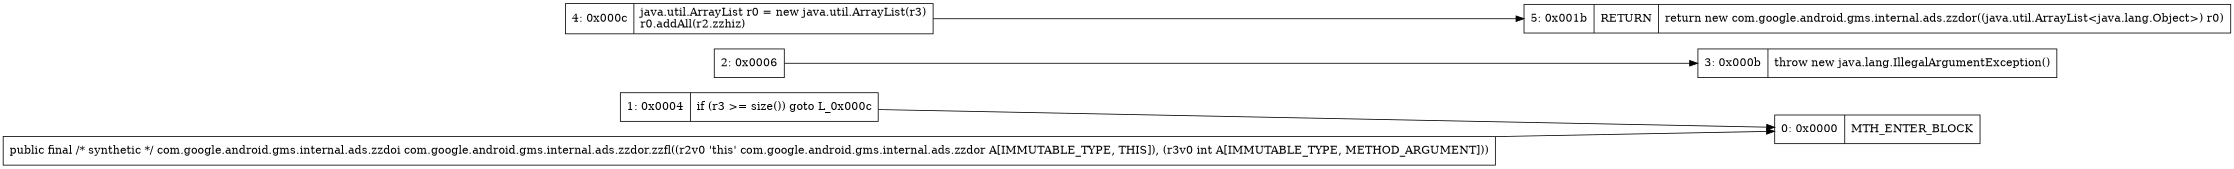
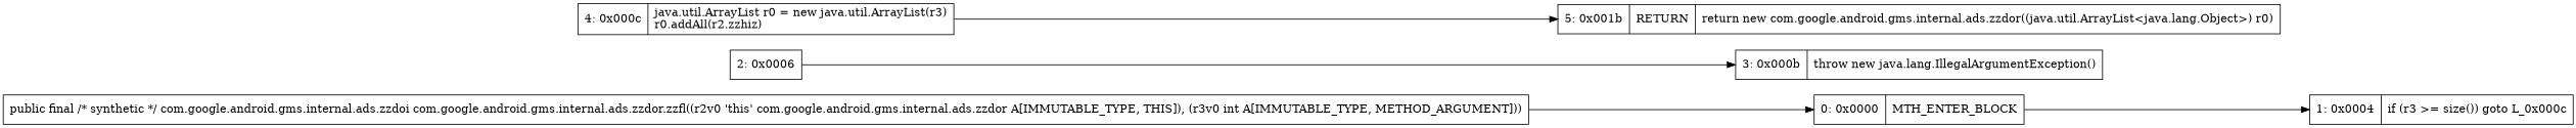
  digraph {
    rankdir=LR
    node [shape=record]
    n1 [label="{0\:\ 0x0000|MTH_ENTER_BLOCK\l}"]
    n2 [label="{1\:\ 0x0004|if (r3 \>= size()) goto L_0x000c\l}"]
    n3 [label="{2\:\ 0x0006}"]
    n4 [label="{3\:\ 0x000b|throw new java.lang.IllegalArgumentException()\l}"]
    n5 [label="{4\:\ 0x000c|java.util.ArrayList r0 = new java.util.ArrayList(r3)\lr0.addAll(r2.zzhiz)\l}"]
    n6 [label="{5\:\ 0x001b|RETURN\l|return new com.google.android.gms.internal.ads.zzdor((java.util.ArrayList\<java.lang.Object\>) r0)\l}"]
    n7 [label="{public final \/* synthetic *\/ com.google.android.gms.internal.ads.zzdoi com.google.android.gms.internal.ads.zzdor.zzfl((r2v0 'this' com.google.android.gms.internal.ads.zzdor A[IMMUTABLE_TYPE, THIS]), (r3v0 int A[IMMUTABLE_TYPE, METHOD_ARGUMENT])) }"]
-   n2 -> n1
+   n1 -> n2
    n3 -> n4
    n5 -> n6
    n7 -> n1
  }
